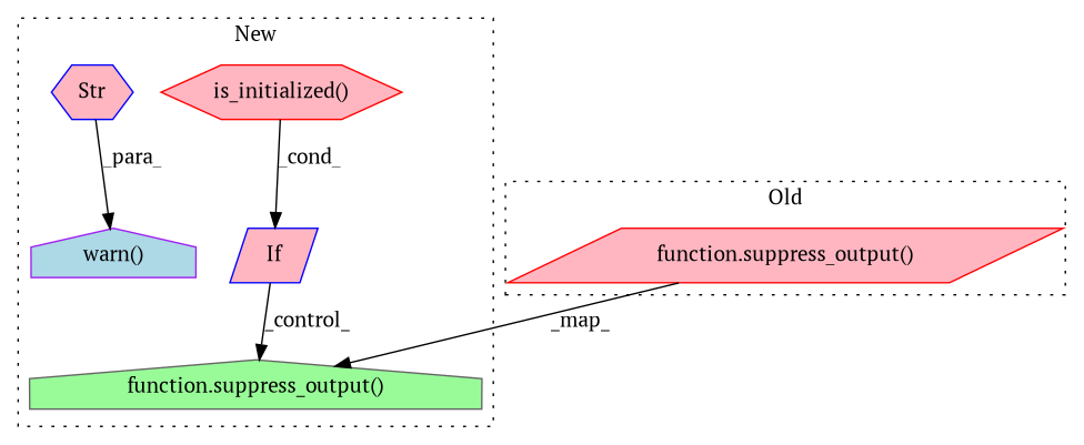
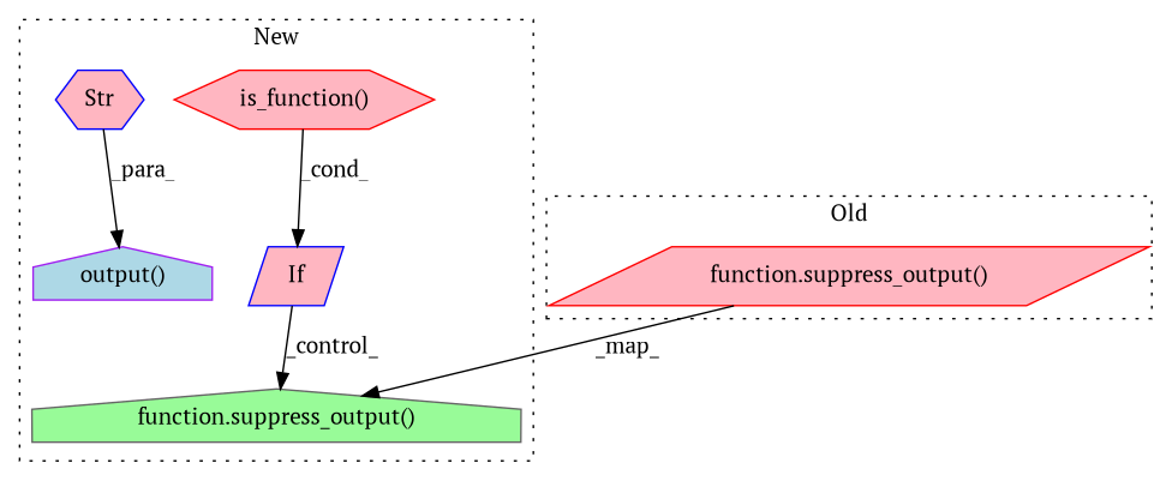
  digraph {
    fontname="PT Serif"
    node [a=75 color=blue fillcolor=lightpink fontname="PT Serif" l="16,1" shape=house style=filled]
    edge [fontname="PT Serif"]
    n1 [color=gray40 fillcolor=palegreen label="function.suppress_output()" s="2453,2484"]
    n2 [a=96 l=3 label=If s=1938 shape=parallelogram]
-   n3 [color=red l=34 label="is_initialized()" s=1941 shape=hexagon]
-   n4 [color=purple fillcolor=lightblue l="14,1" label="warn()" s="1985,2061"]
+   n3 [color=red l=34 label="is_function()" s=1941 shape=hexagon]
+   n4 [color=purple fillcolor=lightblue l="14,1" label="output()" s="1985,2061"]
    n5 [a=66 l=62 label=Str s=1999 shape=hexagon]
    n6 [color=red label="function.suppress_output()" s="2262,2293" shape=parallelogram]
    subgraph cluster_1 {
      label=New
      style=dotted
      n1
      n2
      n3
      n4
      n5
    }
    subgraph cluster_2 {
      label=Old
      style=dotted
      n6
    }
    n2 -> n1 [label=_control_]
    n3 -> n2 [label=_cond_]
    n5 -> n4 [label=_para_]
    n6 -> n1 [label=_map_]
  }
